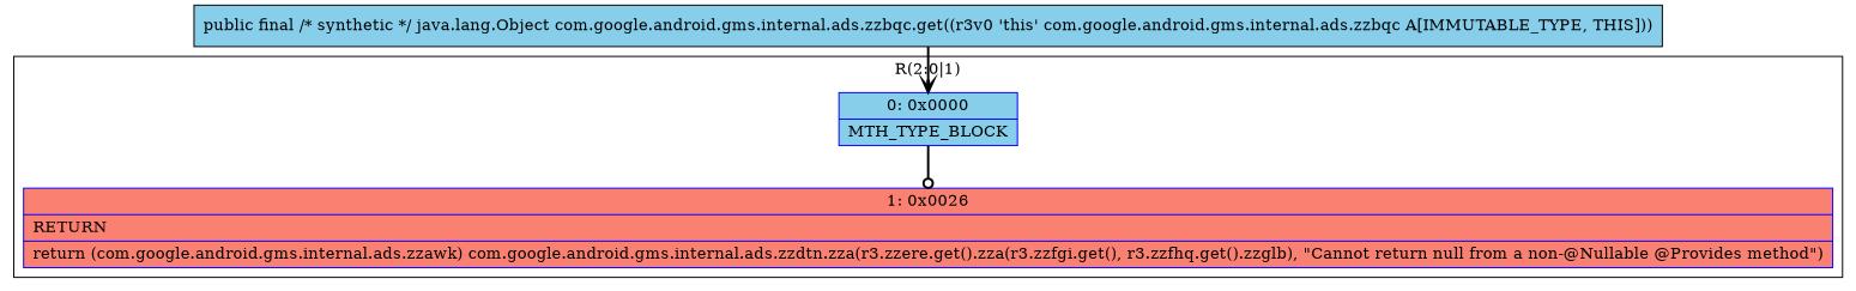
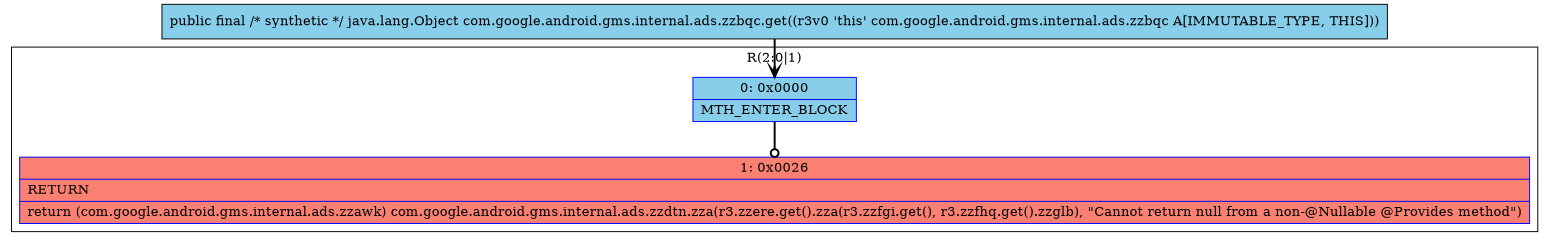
  digraph {
    node [color=blue shape=record style=filled fillcolor=skyblue]
    edge [style=bold]
-   n1 [label="{0\:\ 0x0000|MTH_TYPE_BLOCK\l}"]
+   n1 [label="{0\:\ 0x0000|MTH_ENTER_BLOCK\l}"]
    n2 [label="{1\:\ 0x0026|RETURN\l|return (com.google.android.gms.internal.ads.zzawk) com.google.android.gms.internal.ads.zzdtn.zza(r3.zzere.get().zza(r3.zzfgi.get(), r3.zzfhq.get().zzglb), \"Cannot return null from a non\-@Nullable @Provides method\")\l}" fillcolor=salmon]
    n3 [label="{public final \/* synthetic *\/ java.lang.Object com.google.android.gms.internal.ads.zzbqc.get((r3v0 'this' com.google.android.gms.internal.ads.zzbqc A[IMMUTABLE_TYPE, THIS])) }" color=""]
    subgraph cluster_1 {
      label="R(2:0|1)"
      n1
      n2
    }
    n1 -> n2 [arrowhead=odot]
    n3 -> n1 [arrowhead=vee]
  }
